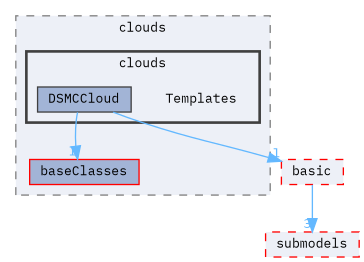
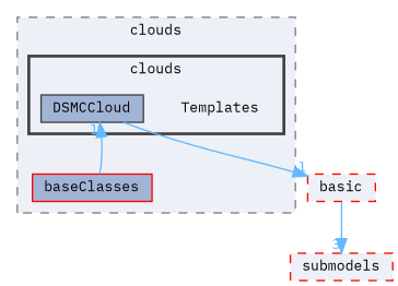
  digraph {
    compound=true
    fontname="IBM Plex Mono"
    node [fontname="IBM Plex Mono" fontsize=10 shape=box color=red fillcolor="#a2b4d6" style=filled]
    edge [color=steelblue1 fontcolor=steelblue1 fontname="IBM Plex Mono" fontsize=10 headlabel=1 labeldistance=1.5 labelfontname=Helvetica labelfontsize=10]
    n1 [height=0.2 label=Templates shape=plaintext width=0.4 color="" fillcolor="" style=""]
    n2 [color=grey25 height=0.2 label=DSMCCloud width=0.4]
    n3 [height=0.2 label=baseClasses width=0.4]
    n4 [fillcolor="#edf0f7" height=0.2 label=basic style="filled,dashed" width=0.4]
    n5 [fillcolor="#edf0f7" height=0.2 label=submodels style="filled,dashed" width=0.4]
    subgraph cluster_1 {
      bgcolor="#edf0f7"
      fontsize=10
      label=clouds
      pencolor=grey50
      style="filled,dashed"
      n3
      subgraph cluster_2 {
        bgcolor="#edf0f7"
        fontsize=10
        label=clouds
        pencolor=grey25
        style="filled,bold"
        n1
        n2
      }
    }
-   n2 -> n3
+   n3 -> n2
    n2 -> n4
    n4 -> n5 [headlabel=3]
  }
